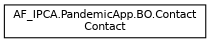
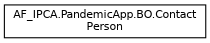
  digraph {
    rankdir=LR
-   n1 [color=black fillcolor=white fontname=Helvetica fontsize=10 height=0.2 label="AF_IPCA.PandemicApp.BO.Contact\lContact" shape=record style=filled width=0.4]
+   n1 [color=black fillcolor=white fontname=Helvetica fontsize=10 height=0.2 label="AF_IPCA.PandemicApp.BO.Contact\lPerson" shape=record style=filled width=0.4]
  }
